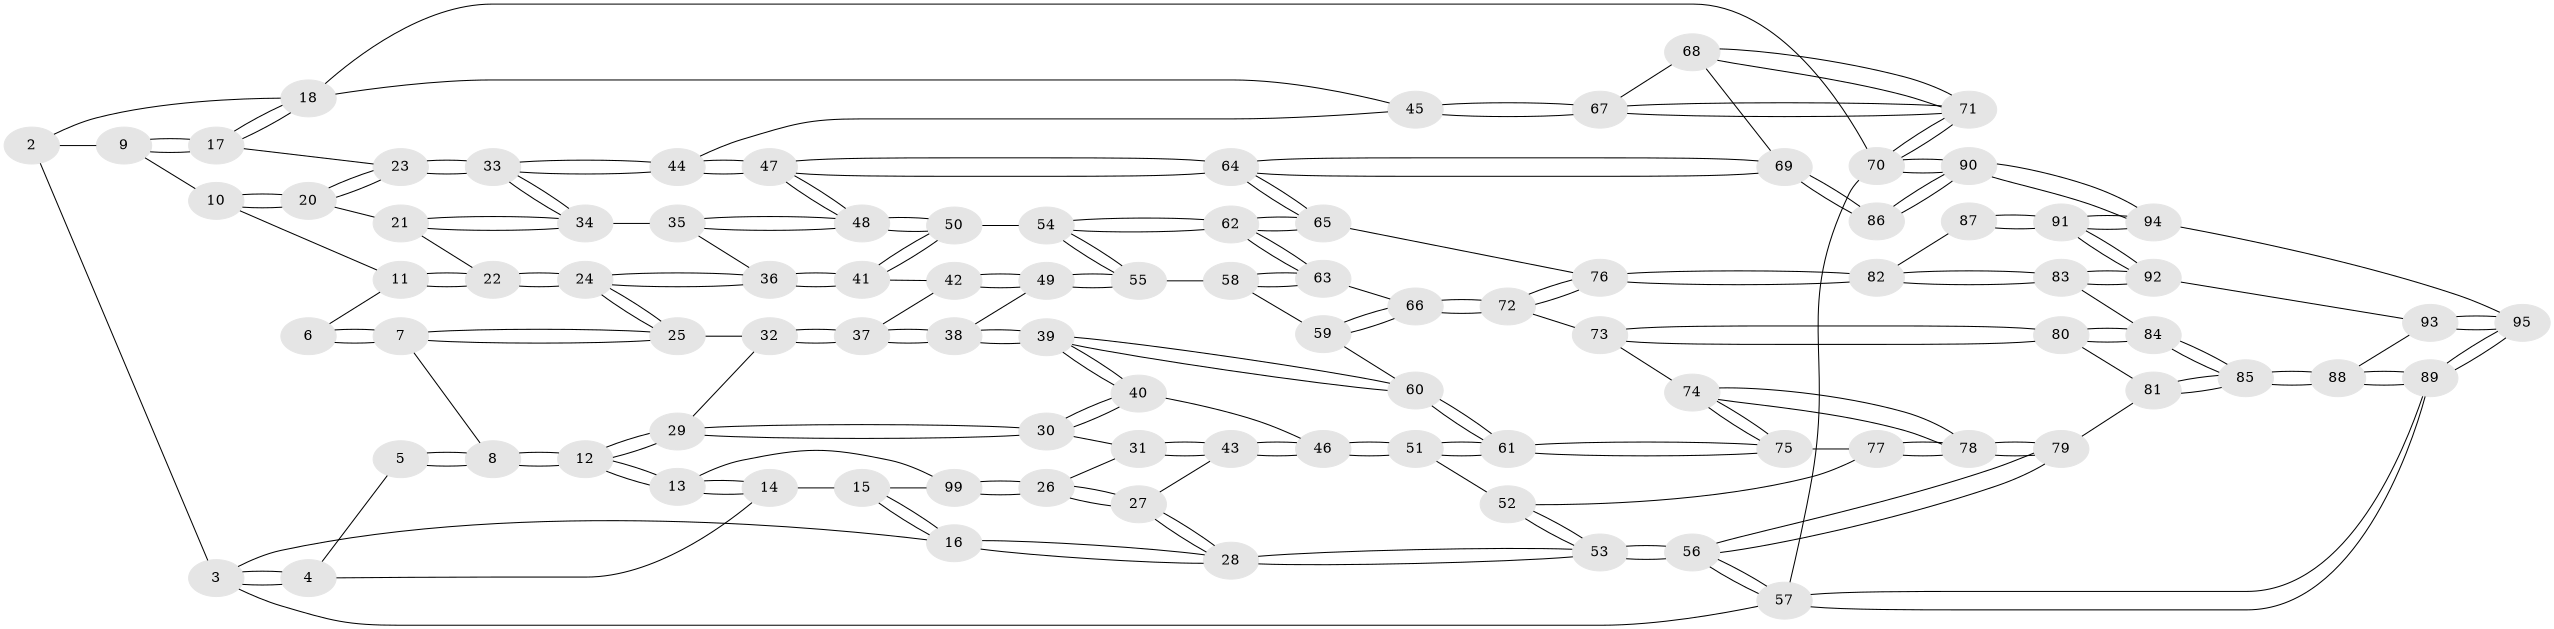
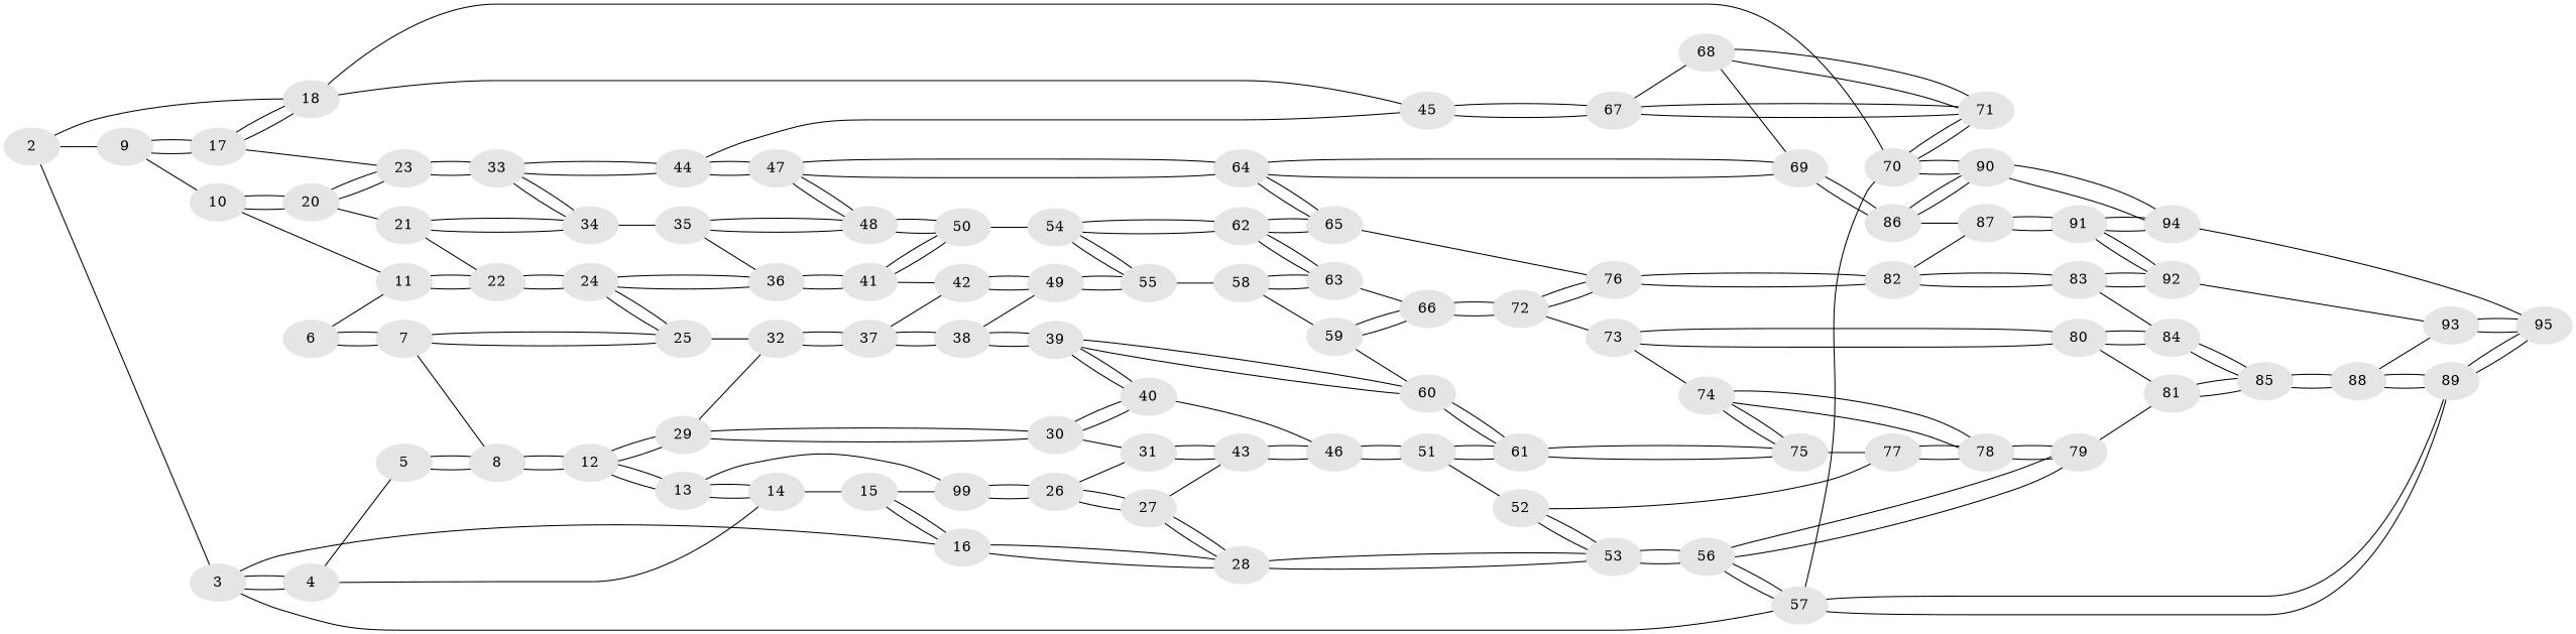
  graph {
    rankdir=LR
    node [color=gray90 style=filled]
    2
    3
    9
    18
    6
    7
    11
    4
    16
    57
    10
    17
    45
    70
    5
    14
    28
    89
    8
    15
    12
    25
    22
    32
    13
    29
    20
    23
    21
    24
    n31 [label=99]
    30
    26
    53
    33
    67
    71
    90
    27
    31
    34
    35
    36
    44
    41
    37
    43
    46
    56
    40
    38
    42
    47
    48
    50
    39
    49
    60
    55
    61
    51
    54
    64
    68
    52
    65
    69
    58
    62
    77
    75
    78
    79
    63
    59
    81
    95
    66
    72
    76
    86
    82
    73
    87
    94
    74
    80
    84
    83
    85
    88
    92
    91
    93
    2 -- 3
    2 -- 9
    2 -- 18
    3 -- 4
    3 -- 4
    3 -- 16
    3 -- 57
    9 -- 10
    9 -- 17
    9 -- 17
    18 -- 45
    18 -- 70
    6 -- 7
    6 -- 7
    6 -- 11
    7 -- 8
    7 -- 25
    7 -- 25
    11 -- 22
    11 -- 22
    4 -- 5
    4 -- 14
    16 -- 28
    16 -- 28
    57 -- 70
    57 -- 89
    57 -- 89
    10 -- 11
    10 -- 20
    10 -- 20
    17 -- 18
    17 -- 18
    17 -- 23
    45 -- 67
    45 -- 67
    70 -- 71
    70 -- 71
    70 -- 90
    70 -- 90
    5 -- 8
    5 -- 8
    14 -- 15
    28 -- 53
    28 -- 53
    89 -- 95
    89 -- 95
    8 -- 12
    8 -- 12
    15 -- 16
    15 -- 16
    15 -- n31
    12 -- 13
    12 -- 13
    12 -- 29
    12 -- 29
    25 -- 32
    22 -- 24
    22 -- 24
    32 -- 37
    32 -- 37
    13 -- 14
    13 -- 14
    13 -- n31
    29 -- 32
    29 -- 30
    29 -- 30
    20 -- 23
    20 -- 23
    20 -- 21
    23 -- 33
    23 -- 33
    21 -- 22
    21 -- 34
    21 -- 34
    24 -- 25
    24 -- 25
    24 -- 36
    24 -- 36
    n31 -- 26
    n31 -- 26
    30 -- 31
    30 -- 40
    30 -- 40
    26 -- 27
    26 -- 27
    26 -- 31
    53 -- 56
    53 -- 56
    33 -- 34
    33 -- 34
    33 -- 44
    33 -- 44
    67 -- 71
    67 -- 71
    67 -- 68
    90 -- 94
    90 -- 94
    27 -- 28
    27 -- 28
    27 -- 43
    31 -- 43
    31 -- 43
    34 -- 35
    35 -- 36
    35 -- 48
    35 -- 48
    36 -- 41
    36 -- 41
    44 -- 45
    44 -- 47
    44 -- 47
    41 -- 42
    41 -- 50
    41 -- 50
    37 -- 38
    37 -- 38
    37 -- 42
    43 -- 46
    43 -- 46
    46 -- 51
    46 -- 51
    56 -- 57
    56 -- 57
    56 -- 79
    56 -- 79
    40 -- 46
    38 -- 39
    38 -- 39
    38 -- 49
    42 -- 49
    42 -- 49
    47 -- 48
    47 -- 48
    47 -- 64
    47 -- 64
    48 -- 50
    48 -- 50
    50 -- 54
    39 -- 40
    39 -- 40
    39 -- 60
    39 -- 60
    49 -- 55
    49 -- 55
    60 -- 61
    60 -- 61
    55 -- 58
    61 -- 75
    61 -- 75
    51 -- 61
    51 -- 61
    51 -- 52
    54 -- 55
    54 -- 55
    54 -- 62
    54 -- 62
    64 -- 65
    64 -- 65
    64 -- 69
    64 -- 69
    68 -- 71
    68 -- 71
    68 -- 69
    52 -- 53
    52 -- 53
    52 -- 77
    65 -- 76
    69 -- 86
    69 -- 86
    58 -- 63
    58 -- 63
    58 -- 59
    62 -- 65
    62 -- 65
    62 -- 63
    62 -- 63
    77 -- 78
    77 -- 78
    75 -- 77
    78 -- 79
    78 -- 79
    79 -- 81
    63 -- 66
    59 -- 60
    59 -- 66
    59 -- 66
    81 -- 85
    81 -- 85
    66 -- 72
    66 -- 72
    72 -- 76
    72 -- 76
    72 -- 73
    76 -- 82
    76 -- 82
    86 -- 90
    86 -- 90
+   86 -- 87
    82 -- 87
    82 -- 83
    82 -- 83
    73 -- 74
    73 -- 80
    73 -- 80
    87 -- 91
    87 -- 91
    94 -- 95
    74 -- 75
    74 -- 75
    74 -- 78
    74 -- 78
    80 -- 81
    80 -- 84
    80 -- 84
    84 -- 85
    84 -- 85
    83 -- 84
    83 -- 92
    83 -- 92
    85 -- 88
    85 -- 88
    88 -- 89
    88 -- 89
    88 -- 93
    92 -- 93
    91 -- 94
    91 -- 94
    91 -- 92
    91 -- 92
    93 -- 95
    93 -- 95
  }
